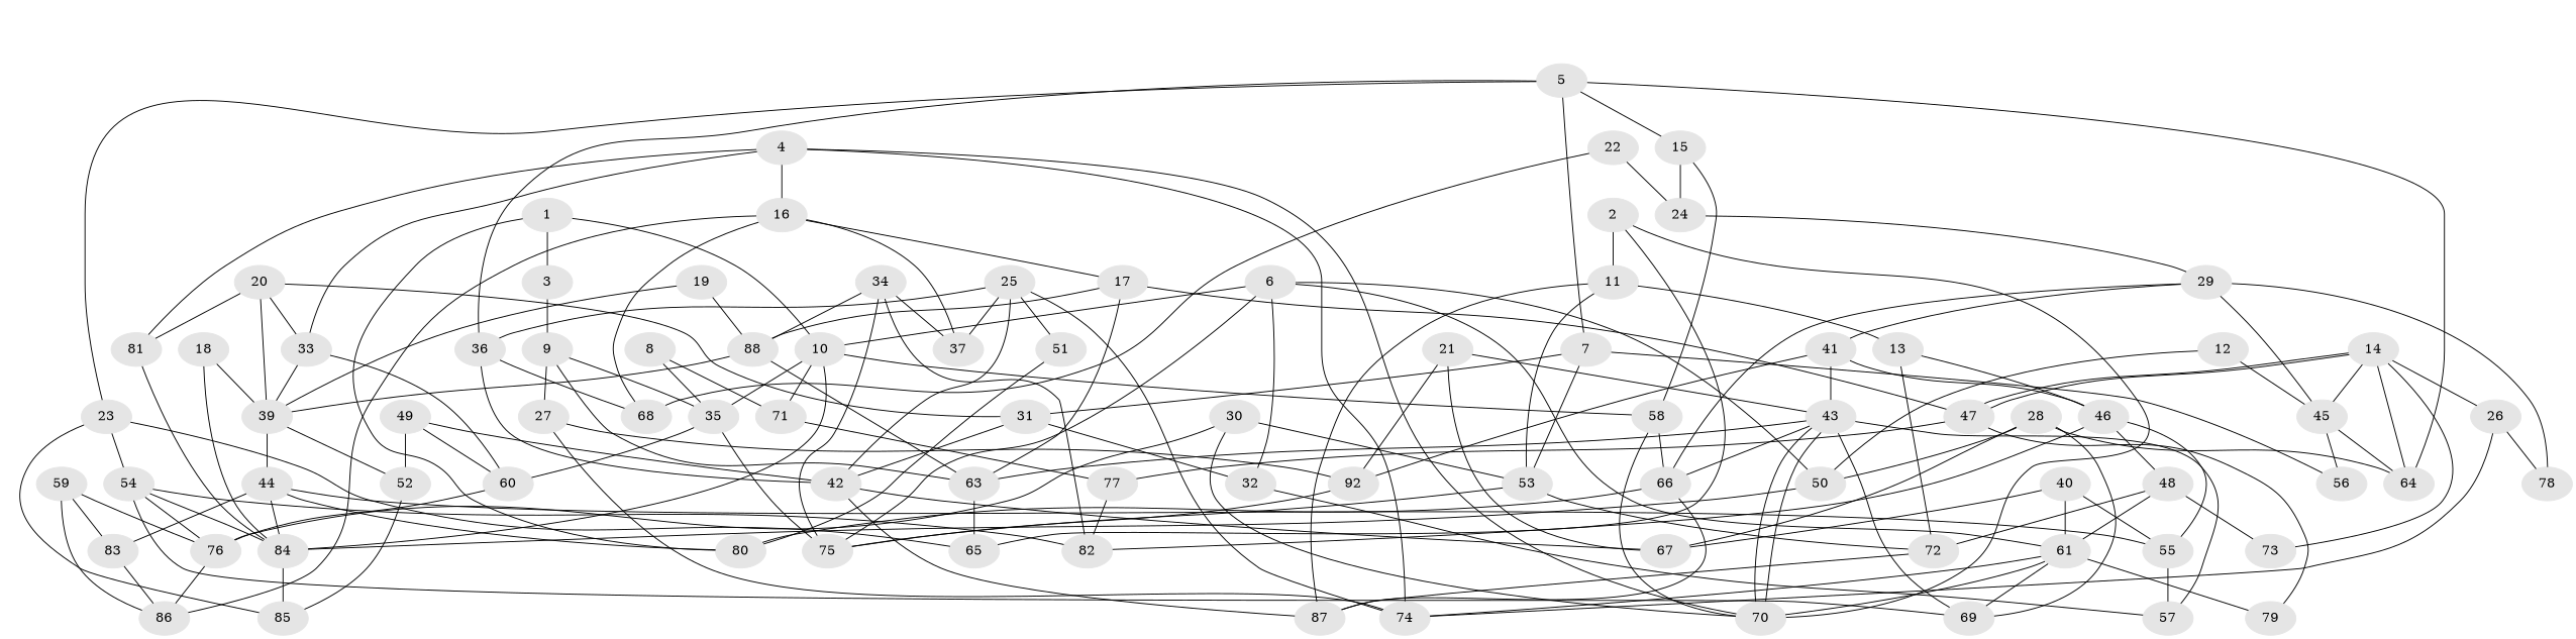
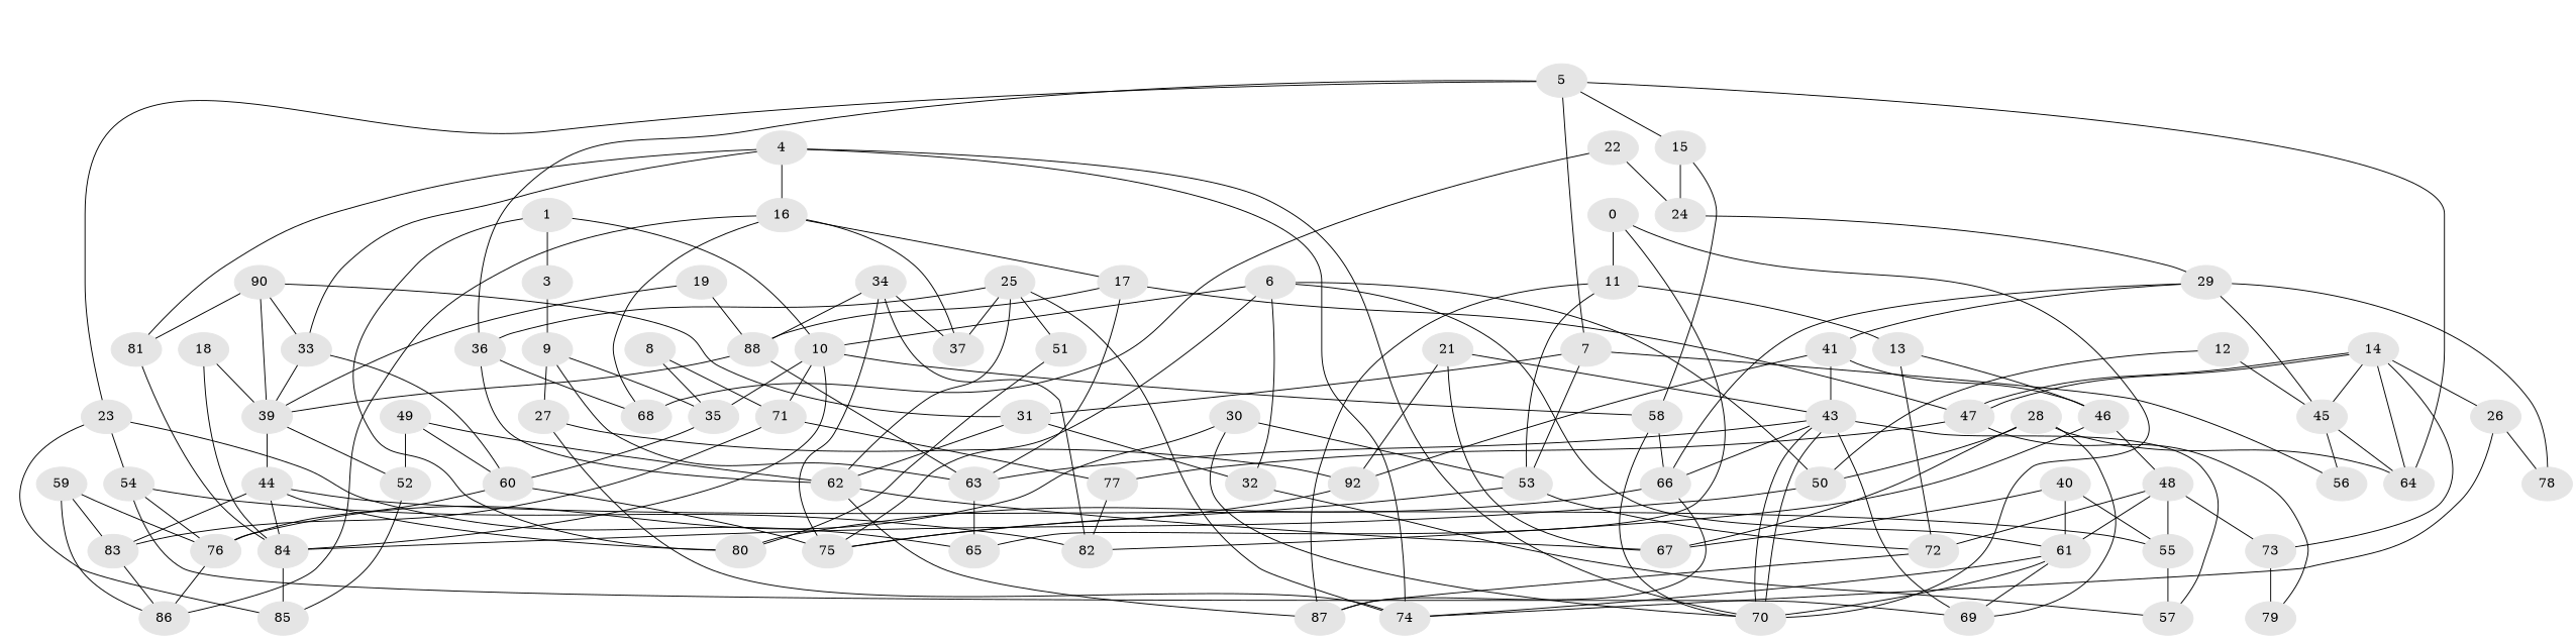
  graph {
    node [color=gray90 style=filled]
    1
    3
    10
    80
    9
    35
    71
    58
    84
-   2
+   2 [label=0]
    11
    65
    70
    53
    13
    87
    27
    63
    4
    16
    33
    74
    81
    17
    37
    68
    86
    39
    60
    5
    7
    15
    23
    36
    64
    31
    56
    24
    54
    85
-   62 [label=42]
+   62
    6
    32
    50
    61
    75
    57
    69
    79
    72
    8
    77
    83
    82
    n55 [label=92]
    66
    46
    12
    45
    48
    14
    26
    47
    73
    78
    29
    n67 [label=88]
    18
    44
    52
    19
-   20
+   20 [label=90]
    21
    43
    67
    22
    76
    41
    25
    51
    28
    30
    34
    55
    40
    49
    59
    1 -- 3
    1 -- 10
    1 -- 80
    3 -- 9
    10 -- 35
    10 -- 71
    10 -- 58
    10 -- 84
    9 -- 35
    9 -- 27
    9 -- 63
    35 -- 60
-   35 -- 75
+   60 -- 75
    71 -- 77
+   71 -- 83
    58 -- 70
    58 -- 66
    84 -- 85
    2 -- 11
    2 -- 65
    2 -- 70
    11 -- 53
    11 -- 13
    11 -- 87
    53 -- 75
    53 -- 72
    13 -- 72
    13 -- 46
    27 -- 74
    27 -- n55
    63 -- 65
    4 -- 70
    4 -- 16
    4 -- 33
    4 -- 74
    4 -- 81
    16 -- 17
    16 -- 37
    16 -- 68
    16 -- 86
    33 -- 39
    33 -- 60
    81 -- 84
    17 -- 63
    17 -- 47
    17 -- n67
    39 -- 44
    39 -- 52
    60 -- 76
    5 -- 7
    5 -- 15
    5 -- 23
    5 -- 36
    5 -- 64
    7 -- 53
    7 -- 31
    7 -- 56
    15 -- 58
    15 -- 24
    23 -- 65
    23 -- 54
    23 -- 85
    36 -- 68
    36 -- 62
    31 -- 62
    31 -- 32
    24 -- 29
-   54 -- 84
    54 -- 69
    54 -- 82
    54 -- 76
    62 -- 87
    62 -- 67
    6 -- 10
    6 -- 32
    6 -- 50
    6 -- 61
    6 -- 75
    32 -- 57
    50 -- 84
    61 -- 70
    61 -- 74
    61 -- 69
-   61 -- 79
+   73 -- 79
    72 -- 87
    8 -- 35
    8 -- 71
    77 -- 82
    83 -- 86
    n55 -- 75
    66 -- 80
    66 -- 87
    46 -- 82
    46 -- 48
    12 -- 50
    12 -- 45
    45 -- 64
    45 -- 56
    48 -- 61
    48 -- 72
    48 -- 73
-   46 -- 55
+   48 -- 55
    14 -- 64
    14 -- 45
    14 -- 26
    14 -- 47
    14 -- 47
    14 -- 73
    26 -- 74
    26 -- 78
    47 -- 79
    47 -- 77
    29 -- 66
    29 -- 45
    29 -- 78
    29 -- 41
    n67 -- 63
    n67 -- 39
    18 -- 84
    18 -- 39
    44 -- 80
    44 -- 84
    44 -- 83
    44 -- 55
    52 -- 85
    19 -- 39
    19 -- n67
    20 -- 33
    20 -- 81
    20 -- 39
    20 -- 31
    21 -- n55
    21 -- 43
    21 -- 67
    43 -- 70
    43 -- 70
    43 -- 63
    43 -- 57
    43 -- 69
    43 -- 66
    22 -- 68
    22 -- 24
    76 -- 86
    41 -- n55
    41 -- 46
    41 -- 43
    25 -- 74
    25 -- 37
    25 -- 36
    25 -- 62
    25 -- 51
    51 -- 80
    28 -- 64
    28 -- 50
    28 -- 69
    28 -- 67
    30 -- 70
    30 -- 53
    30 -- 76
    34 -- 37
    34 -- 75
    34 -- 82
    34 -- n67
    55 -- 57
    40 -- 61
    40 -- 67
    40 -- 55
    49 -- 60
    49 -- 62
    49 -- 52
    59 -- 86
    59 -- 83
    59 -- 76
  }
